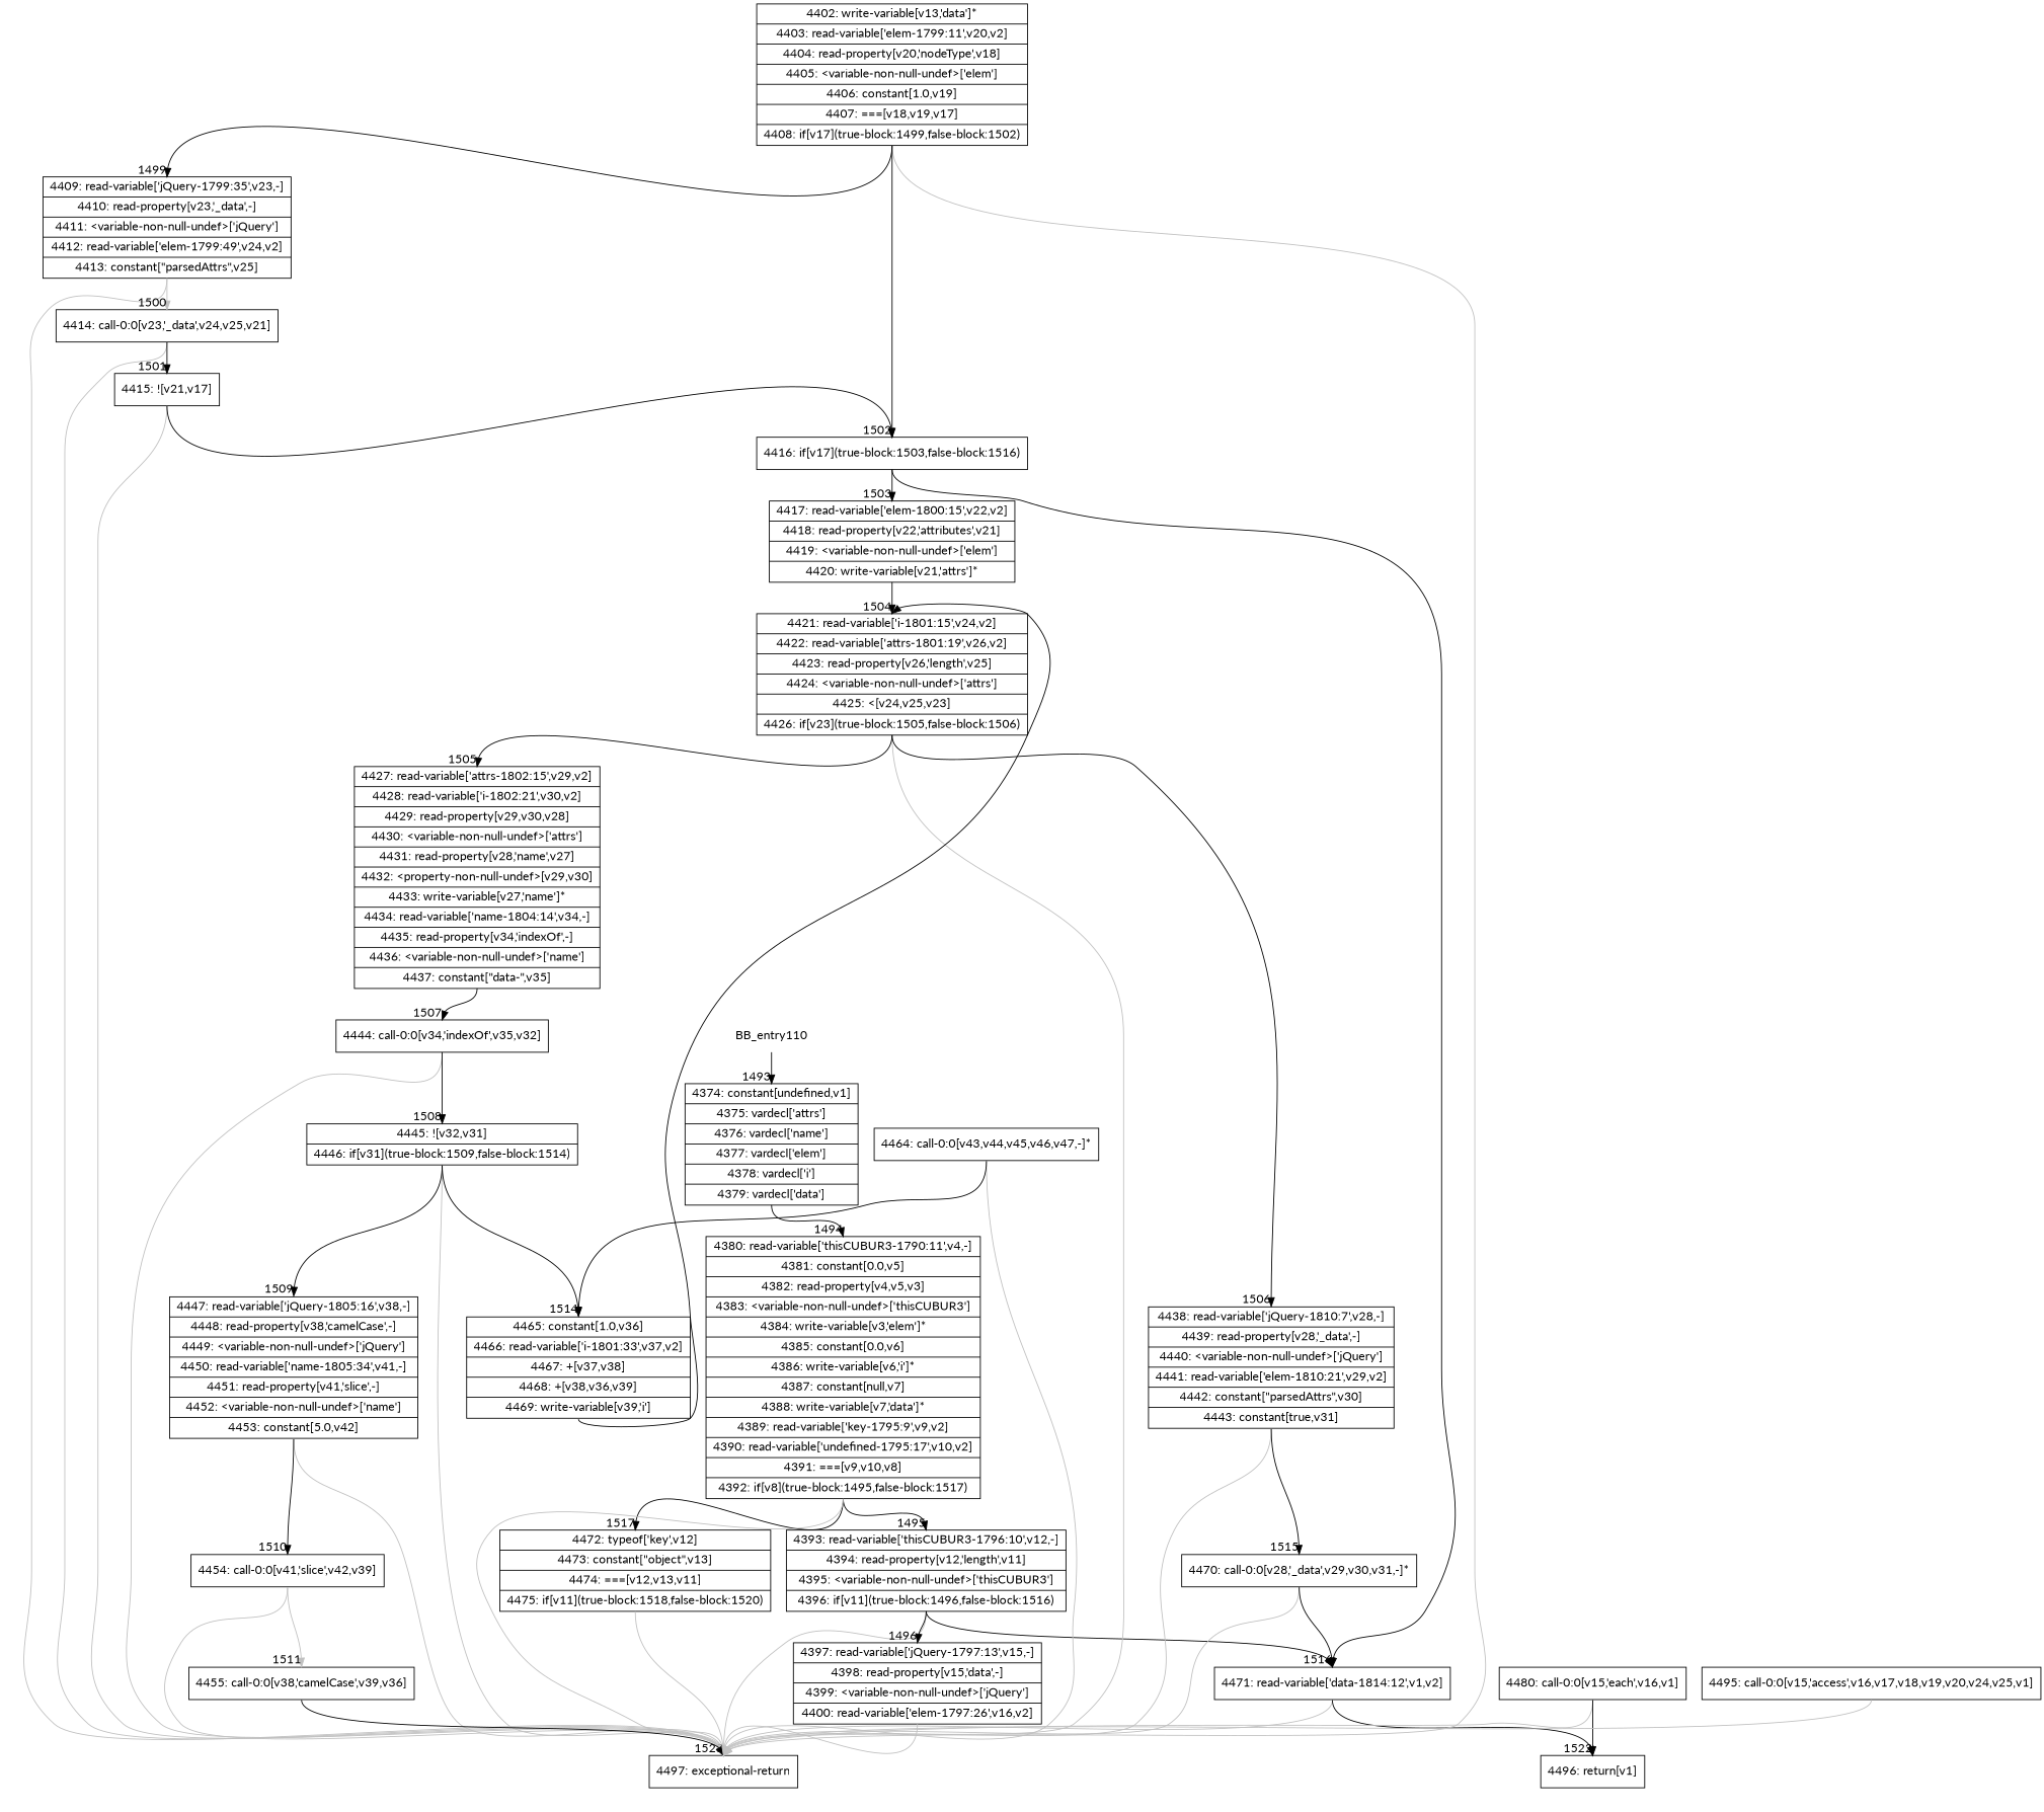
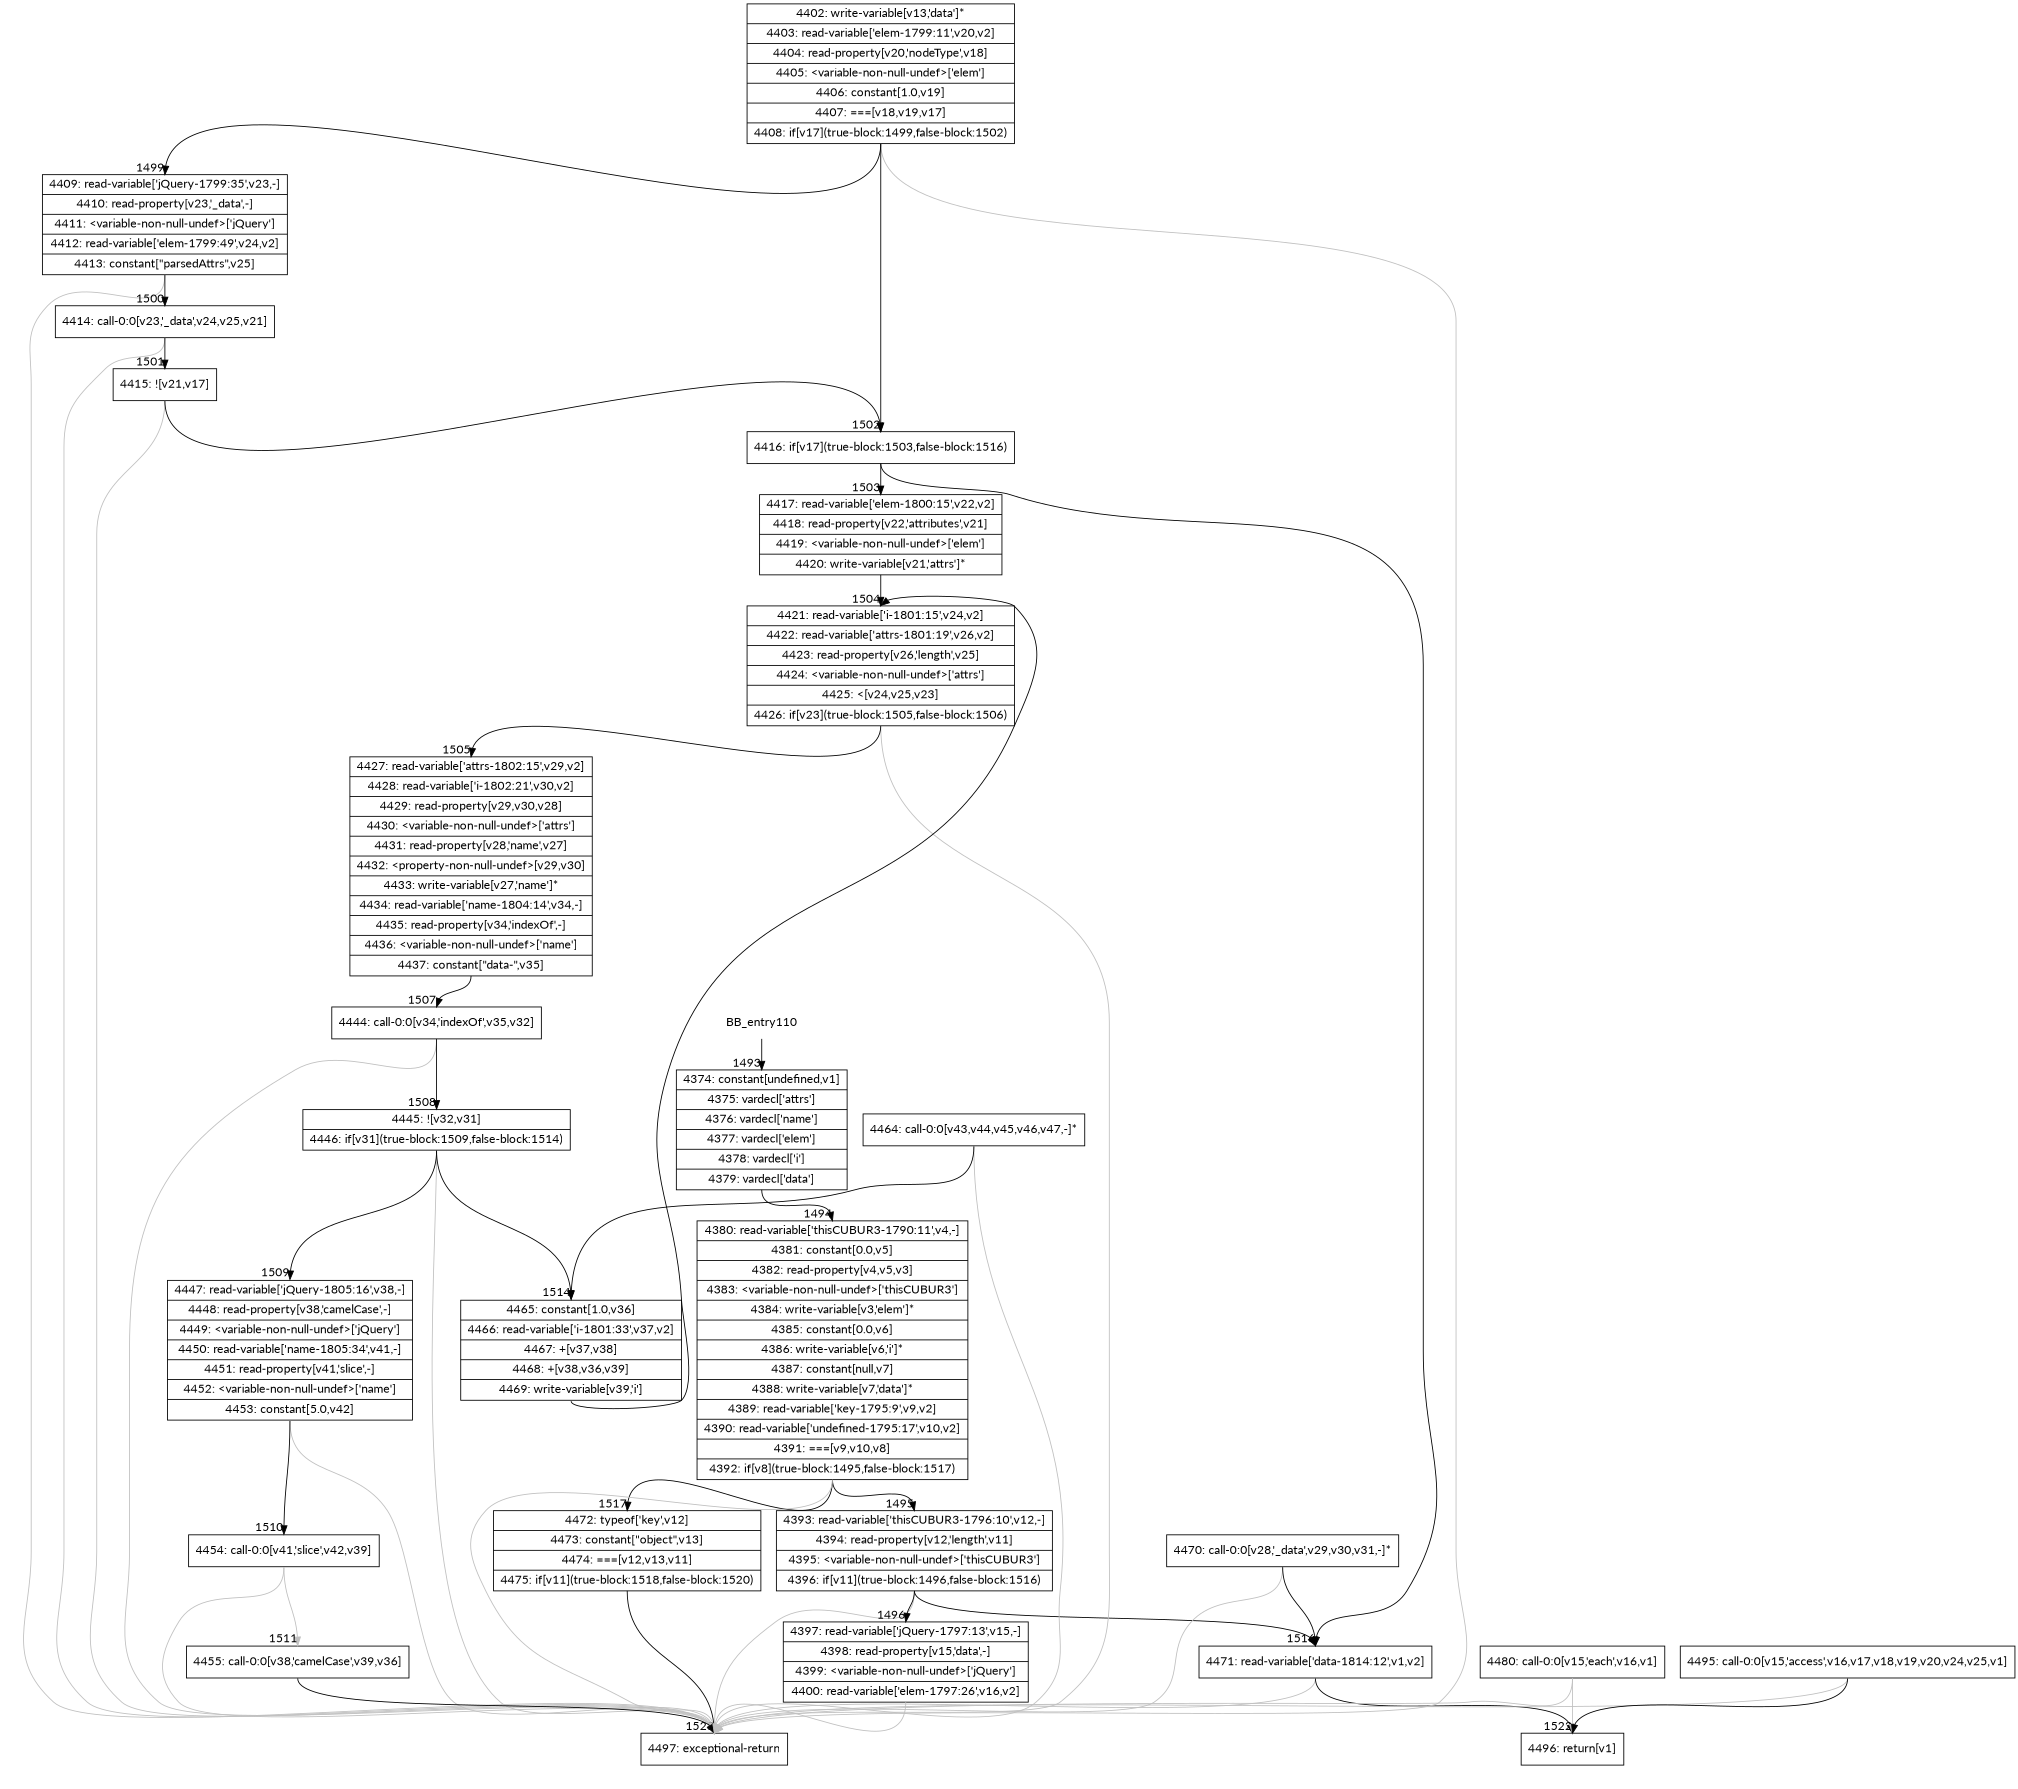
  digraph {
    fontname=Lato
    rankdir=TD
    node [fontname=Lato shape=record]
    edge [fontname=Lato headport=n tailport=s]
    n1 [label=BB_entry110 shape=none]
    n2 [label="{4374: constant[undefined,v1]|4375: vardecl['attrs']|4376: vardecl['name']|4377: vardecl['elem']|4378: vardecl['i']|4379: vardecl['data']}"]
    n3 [label="{4380: read-variable['thisCUBUR3-1790:11',v4,-]|4381: constant[0.0,v5]|4382: read-property[v4,v5,v3]|4383: \<variable-non-null-undef\>['thisCUBUR3']|4384: write-variable[v3,'elem']*|4385: constant[0.0,v6]|4386: write-variable[v6,'i']*|4387: constant[null,v7]|4388: write-variable[v7,'data']*|4389: read-variable['key-1795:9',v9,v2]|4390: read-variable['undefined-1795:17',v10,v2]|4391: ===[v9,v10,v8]|4392: if[v8](true-block:1495,false-block:1517)}"]
    n4 [label="{4393: read-variable['thisCUBUR3-1796:10',v12,-]|4394: read-property[v12,'length',v11]|4395: \<variable-non-null-undef\>['thisCUBUR3']|4396: if[v11](true-block:1496,false-block:1516)}"]
    n5 [label="{4472: typeof['key',v12]|4473: constant[\"object\",v13]|4474: ===[v12,v13,v11]|4475: if[v11](true-block:1518,false-block:1520)}"]
    n6 [label="{4497: exceptional-return}"]
    n7 [label="{4397: read-variable['jQuery-1797:13',v15,-]|4398: read-property[v15,'data',-]|4399: \<variable-non-null-undef\>['jQuery']|4400: read-variable['elem-1797:26',v16,v2]}"]
    n8 [label="{4471: read-variable['data-1814:12',v1,v2]}"]
    n9 [label="{4496: return[v1]}"]
    n10 [label="{4402: write-variable[v13,'data']*|4403: read-variable['elem-1799:11',v20,v2]|4404: read-property[v20,'nodeType',v18]|4405: \<variable-non-null-undef\>['elem']|4406: constant[1.0,v19]|4407: ===[v18,v19,v17]|4408: if[v17](true-block:1499,false-block:1502)}"]
    n11 [label="{4416: if[v17](true-block:1503,false-block:1516)}"]
    n12 [label="{4409: read-variable['jQuery-1799:35',v23,-]|4410: read-property[v23,'_data',-]|4411: \<variable-non-null-undef\>['jQuery']|4412: read-variable['elem-1799:49',v24,v2]|4413: constant[\"parsedAttrs\",v25]}"]
    n13 [label="{4417: read-variable['elem-1800:15',v22,v2]|4418: read-property[v22,'attributes',v21]|4419: \<variable-non-null-undef\>['elem']|4420: write-variable[v21,'attrs']*}"]
    n14 [label="{4414: call-0:0[v23,'_data',v24,v25,v21]}"]
    n15 [label="{4421: read-variable['i-1801:15',v24,v2]|4422: read-variable['attrs-1801:19',v26,v2]|4423: read-property[v26,'length',v25]|4424: \<variable-non-null-undef\>['attrs']|4425: \<[v24,v25,v23]|4426: if[v23](true-block:1505,false-block:1506)}"]
    n16 [label="{4415: ![v21,v17]}"]
    n17 [label="{4427: read-variable['attrs-1802:15',v29,v2]|4428: read-variable['i-1802:21',v30,v2]|4429: read-property[v29,v30,v28]|4430: \<variable-non-null-undef\>['attrs']|4431: read-property[v28,'name',v27]|4432: \<property-non-null-undef\>[v29,v30]|4433: write-variable[v27,'name']*|4434: read-variable['name-1804:14',v34,-]|4435: read-property[v34,'indexOf',-]|4436: \<variable-non-null-undef\>['name']|4437: constant[\"data-\",v35]}"]
-   n18 [label="{4438: read-variable['jQuery-1810:7',v28,-]|4439: read-property[v28,'_data',-]|4440: \<variable-non-null-undef\>['jQuery']|4441: read-variable['elem-1810:21',v29,v2]|4442: constant[\"parsedAttrs\",v30]|4443: constant[true,v31]}"]
    n19 [label="{4444: call-0:0[v34,'indexOf',v35,v32]}"]
    n20 [label="{4470: call-0:0[v28,'_data',v29,v30,v31,-]*}"]
    n21 [label="{4445: ![v32,v31]|4446: if[v31](true-block:1509,false-block:1514)}"]
    n22 [label="{4447: read-variable['jQuery-1805:16',v38,-]|4448: read-property[v38,'camelCase',-]|4449: \<variable-non-null-undef\>['jQuery']|4450: read-variable['name-1805:34',v41,-]|4451: read-property[v41,'slice',-]|4452: \<variable-non-null-undef\>['name']|4453: constant[5.0,v42]}"]
    n23 [label="{4465: constant[1.0,v36]|4466: read-variable['i-1801:33',v37,v2]|4467: +[v37,v38]|4468: +[v38,v36,v39]|4469: write-variable[v39,'i']}"]
    n24 [label="{4454: call-0:0[v41,'slice',v42,v39]}"]
    n25 [label="{4455: call-0:0[v38,'camelCase',v39,v36]}"]
    n26 [label="{4464: call-0:0[v43,v44,v45,v46,v47,-]*}"]
    n27 [label="{4480: call-0:0[v15,'each',v16,v1]}"]
    n28 [label="{4495: call-0:0[v15,'access',v16,v17,v18,v19,v20,v24,v25,v1]}"]
    n1 -> n2 [headlabel="    1493"]
    n2 -> n3 [headlabel="      1494"]
    n3 -> n4 [headlabel="      1495"]
    n3 -> n5 [headlabel="      1517"]
    n3 -> n6 [color=gray headlabel="      1523"]
    n4 -> n6 [color=gray]
    n4 -> n7 [headlabel="      1496"]
    n4 -> n8 [headlabel="      1516"]
-   n5 -> n6 [color=gray]
+   n5 -> n6 [color=black]
    n7 -> n6 [color=gray]
    n8 -> n6 [color=gray]
    n8 -> n9 [headlabel="      1522"]
    n10 -> n6 [color=gray]
    n10 -> n11 [headlabel="      1502"]
    n10 -> n12 [headlabel="      1499"]
    n11 -> n8
    n11 -> n13 [headlabel="      1503"]
    n12 -> n6 [color=gray]
-   n12 -> n14 [headlabel="      1500" color=gray]
+   n12 -> n14 [headlabel="      1500"]
    n13 -> n15 [headlabel="      1504"]
    n14 -> n6 [color=gray]
    n14 -> n16 [headlabel="      1501"]
    n15 -> n6 [color=gray]
    n15 -> n17 [headlabel="      1505"]
-   n15 -> n18 [headlabel="      1506"]
    n16 -> n6 [color=gray]
    n16 -> n11
    n17 -> n19 [headlabel="      1507"]
-   n18 -> n6 [color=gray]
-   n18 -> n20 [headlabel="      1515"]
    n19 -> n6 [color=gray]
    n19 -> n21 [headlabel="      1508"]
    n20 -> n6 [color=gray]
    n20 -> n8
    n21 -> n6 [color=gray]
    n21 -> n22 [headlabel="      1509"]
    n21 -> n23 [headlabel="      1514"]
    n22 -> n6 [color=gray]
    n22 -> n24 [headlabel="      1510"]
    n23 -> n15
    n24 -> n6 [color=gray]
    n24 -> n25 [color=gray headlabel="      1511"]
    n25 -> n6 [color=black]
    n26 -> n6 [color=gray]
    n26 -> n23
    n27 -> n6 [color=gray]
-   n27 -> n9
+   n27 -> n9 [color=gray]
    n28 -> n6 [color=gray]
+   n28 -> n9
  }
